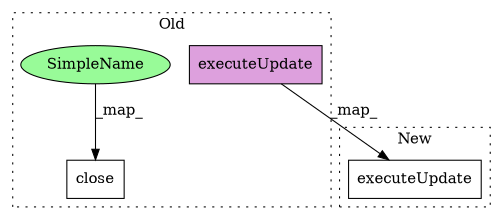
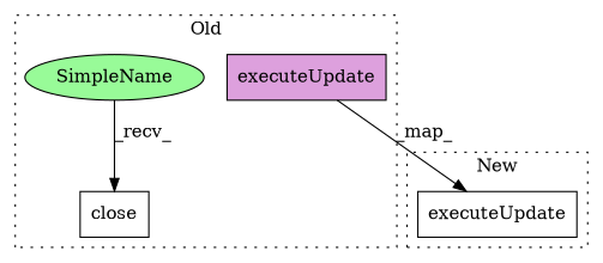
  digraph {
    node [a=32 l=15 shape=box style=filled fillcolor=white]
    n1 [label=executeUpdate s=7794 fillcolor=plum]
    n2 [l=7 label=close s=9052]
    n3 [a=42 l=17 label=SimpleName s=9034 shape=ellipse fillcolor=palegreen]
    n4 [label=executeUpdate s=8645]
    subgraph cluster_1 {
      label=Old
      style=dotted
      n1
      n2
      n3
    }
    subgraph cluster_2 {
      label=New
      style=dotted
      n4
    }
    n1 -> n4 [label=_map_]
-   n3 -> n2 [label=_map_]
+   n3 -> n2 [label=_recv_]
  }
